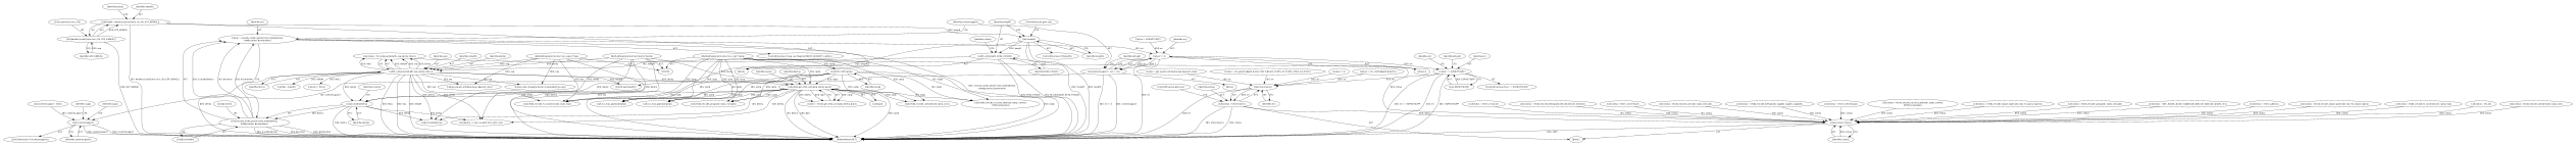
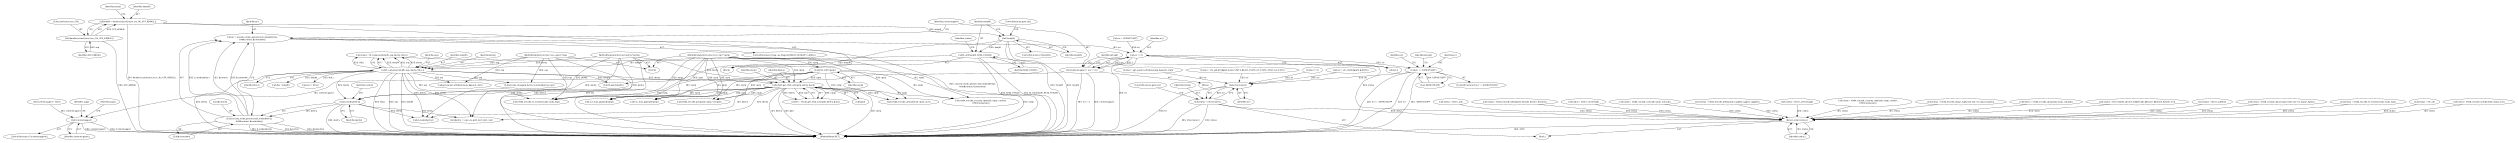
  digraph {
    fontname="Roboto Condensed"
    node [fontname="Roboto Condensed"]
    edge [fontname="Roboto Condensed"]
    n1 [label="(Call,err = security_inode_getsecctx(d_inode(dentry),\n\t\t\t\t\t\t&context, &contextlen))"]
    n2 [label="(Call,security_inode_getsecctx(d_inode(dentry),\n\t\t\t\t\t\t&context, &contextlen))"]
    n3 [label="(Call,err == 0)"]
    n4 [label="(MethodReturn,RET)"]
    n5 [label="(ControlStructure,if (exp->ex_flags & NFSEXP_SECURITY_LABEL))"]
    n6 [label="(Call,&contextlen)"]
    n7 [label="(Call,contextsupport = (err == 0))"]
    n8 [label="(Call,err == -EOPNOTSUPP)"]
    n9 [label="(Literal,1)"]
    n10 [label="(Call,d_inode(dentry))"]
    n11 [label="(Identifier,dentry)"]
    n12 [label="(Call,dentry == exp->ex_path.mnt->mnt_root)"]
    n13 [label="(Call,d_inode(dentry))"]
    n14 [label="(Call,fh_compose(tempfh, exp, dentry, NULL))"]
    n15 [label="(Call,nfsd4_get_nfs4_acl(rqstp, dentry, &acl))"]
    n16 [label="(Call,fhp = tempfh)"]
    n17 [label="(Call,acl == NULL)"]
    n18 [label="(Call,encode_change(p, &stat, d_inode(dentry), exp))"]
    n19 [label="(Call,fh_put(tempfh))"]
    n20 [label="(Identifier,NULL)"]
    n21 [label="(Call,status = fh_compose(tempfh, exp, dentry, NULL))"]
    n22 [label="(Call,nfsd4_encode_fs_locations(xdr, rqstp, exp))"]
    n23 [label="(Call,get_parent_attributes(exp, &parent_stat))"]
    n24 [label="(Call,svc_max_payload(rqstp))"]
    n25 [label="(Call,err = nfsd4_get_nfs4_acl(rqstp, dentry, &acl))"]
    n26 [label="(Call,&acl)"]
    n27 [label="(Call,svc_max_payload(rqstp))"]
    n28 [label="(Call,nfsd4_encode_group(xdr, rqstp, stat.gid))"]
    n29 [label="(Call,nfsd4_encode_aclname(xdr, rqstp, ace))"]
    n30 [label="(Call,nfsd4_encode_security_label(xdr, rqstp, context,\n\t\t\t\t\t\t\t\tcontextlen))"]
    n31 [label="(Return,return status;)"]
    n32 [label="(Call,fh_init(tempfh, NFS4_FHSIZE))"]
    n33 [label="(Block,)"]
    n34 [label="(Identifier,NFS4_FHSIZE)"]
    n35 [label="(Call,!tempfh)"]
    n36 [label="(Identifier,tempfh)"]
    n37 [label="(ControlStructure,if (!tempfh))"]
    n38 [label="(Call,tempfh = kmalloc(sizeof(struct svc_fh), GFP_KERNEL))"]
    n39 [label="(Call,kmalloc(sizeof(struct svc_fh), GFP_KERNEL))"]
    n40 [label="(Identifier,GFP_KERNEL)"]
    n41 [label="(MethodParameterIn,struct svc_export *exp)"]
    1000102
    n43 [label="(MethodParameterIn,struct dentry *dentry)"]
    n44 [label="(Call,SVC_NET(rqstp))"]
    n45 [label="(Identifier,rqstp)"]
    n46 [label="(MethodParameterIn,struct svc_rqst *rqstp)"]
    n47 [label="(Call,!contextsupport)"]
    n48 [label="(Block,)"]
    n49 [label="(Call,nfserrno(err))"]
    n50 [label="(ControlStructure,if (err == -EOPNOTSUPP))"]
    n51 [label="(Call,-EOPNOTSUPP)"]
    n52 [label="(ControlStructure,if (!contextsupport))"]
    n53 [label="(Identifier,contextsupport)"]
    n54 [label="(Call,status = nfserrno(err))"]
    n55 [label="(Identifier,err)"]
    n56 [label="(Block,)"]
    n57 [label="(Identifier,status)"]
    n58 [label="(Identifier,rqstp)"]
-   n59 [label="(Call,status = nfserr_resource)"]
+   n59 [label="(Call,status = nfserr_uid)"]
    n60 [label="(Identifier,status)"]
    n61 [label="(Call,status = nfsd4_encode_bitmap(xdr, bmval0, bmval1, bmval2))"]
    n62 [label="(Identifier,status)"]
    n63 [label="(Call,status = nfserr_serverfault)"]
    n64 [label="(Call,&context)"]
    n65 [label="(Call,status = nfsd4_encode_user(xdr, rqstp, stat.uid))"]
    n66 [label="(Identifier,err)"]
    n67 [label="(Call,status = nfsd4_encode_bitmap(xdr, supp[0], supp[1], supp[2]))"]
    n68 [label="(Identifier,err)"]
    n69 [label="(ControlStructure,goto out;)"]
    n70 [label="(Call,status = nfserr_attrnotsupp)"]
    n71 [label="(Call,err = -EOPNOTSUPP)"]
    n72 [label="(Identifier,bmval2)"]
    n73 [label="(Call,status = nfsd4_encode_security_label(xdr, rqstp, context,\n\t\t\t\t\t\t\t\tcontextlen))"]
    n74 [label="(Call,sizeof(struct svc_fh))"]
    n75 [label="(Identifier,supp)"]
    n76 [label="(Identifier,tempfh)"]
    n77 [label="(Identifier,context)"]
    n78 [label="(Identifier,err)"]
    n79 [label="(Identifier,exp)"]
    n80 [label="(Call,err = get_parent_attributes(exp, &parent_stat))"]
    n81 [label="(Identifier,tempfh)"]
    n82 [label="(Call,err = vfs_getattr(&path, &stat, STATX_BASIC_STATS, AT_STATX_SYNC_AS_STAT))"]
    n83 [label="(Call,contextsupport = false)"]
    n84 [label="(Call,err != 0)"]
    n85 [label="(Call,status = nfsd4_encode_layout_types(xdr, exp->ex_layout_types))"]
    n86 [label="(Identifier,supp)"]
    n87 [label="(Call,status = nfsd4_encode_group(xdr, rqstp, stat.gid))"]
    n88 [label="(Identifier,tempfh)"]
    n89 [label="(Identifier,err)"]
    n90 [label="(Identifier,status)"]
    n91 [label="(Identifier,bmval2)"]
    n92 [label="(Call,status = fattr_handle_absent_fs(&bmval0, &bmval1, &bmval2, &rdattr_err))"]
    n93 [label="(Call,err = vfs_statfs(&path, &statfs))"]
    n94 [label="(Identifier,dentry)"]
    n95 [label="(Identifier,dentry)"]
    n96 [label="(Call,status = nfserr_jukebox)"]
    n97 [label="(ControlStructure,goto out;)"]
    n98 [label="(Call,status = nfsd4_encode_layout_types(xdr, exp->ex_layout_types))"]
    n99 [label="(Call,status = nfsd4_encode_fs_locations(xdr, rqstp, exp))"]
    n100 [label="(Identifier,contextsupport)"]
    n101 [label="(Call,status = nfs_ok)"]
    n102 [label="(Call,status = nfsd4_encode_aclname(xdr, rqstp, ace))"]
    n1 -> n2 [label="CFG: "]
    n1 -> n3 [label="DDG: err"]
    n1 -> n4 [label="DDG: security_inode_getsecctx(d_inode(dentry),\n\t\t\t\t\t\t&context, &contextlen)"]
    n1 -> n5 [label="AST: "]
    n2 -> n1 [label="AST: "]
    n2 -> n1 [label="DDG: d_inode(dentry)"]
    n2 -> n1 [label="DDG: &context"]
    n2 -> n1 [label="DDG: &contextlen"]
    n2 -> n4 [label="DDG: &context"]
    n2 -> n4 [label="DDG: &contextlen"]
    n2 -> n4 [label="DDG: d_inode(dentry)"]
    n2 -> n6 [label="CFG: "]
    n3 -> n4 [label="DDG: err"]
    n3 -> n7 [label="AST: "]
    n3 -> n7 [label="DDG: err"]
    n3 -> n7 [label="DDG: 0"]
    n3 -> n8 [label="DDG: err"]
    n3 -> n9 [label="CFG: "]
    n6 -> n2 [label="AST: "]
    n7 -> n3 [label="CFG: "]
    n7 -> n4 [label="DDG: err == 0"]
    n7 -> n4 [label="DDG: contextsupport"]
    n7 -> n47 [label="DDG: contextsupport"]
    n7 -> n48 [label="AST: "]
    n8 -> n4 [label="DDG: err == -EOPNOTSUPP"]
    n8 -> n4 [label="DDG: err"]
    n8 -> n4 [label="DDG: -EOPNOTSUPP"]
    n8 -> n49 [label="DDG: err"]
    n8 -> n50 [label="AST: "]
    n8 -> n51 [label="CFG: "]
    n9 -> n3 [label="AST: "]
    n10 -> n2 [label="AST: "]
    n10 -> n2 [label="DDG: dentry"]
    n10 -> n4 [label="DDG: dentry"]
    n10 -> n11 [label="CFG: "]
    n10 -> n12 [label="DDG: dentry"]
    n10 -> n13 [label="DDG: dentry"]
    n11 -> n10 [label="AST: "]
    n14 -> n4 [label="DDG: dentry"]
    n14 -> n4 [label="DDG: NULL"]
    n14 -> n4 [label="DDG: exp"]
    n14 -> n4 [label="DDG: tempfh"]
    n14 -> n10 [label="DDG: dentry"]
    n14 -> n12 [label="DDG: dentry"]
    n14 -> n13 [label="DDG: dentry"]
    n14 -> n15 [label="DDG: dentry"]
    n14 -> n16 [label="DDG: tempfh"]
    n14 -> n17 [label="DDG: NULL"]
    n14 -> n18 [label="DDG: exp"]
    n14 -> n19 [label="DDG: tempfh"]
    n14 -> n20 [label="CFG: "]
    n14 -> n21 [label="AST: "]
    n14 -> n21 [label="DDG: tempfh"]
    n14 -> n21 [label="DDG: exp"]
    n14 -> n21 [label="DDG: dentry"]
    n14 -> n21 [label="DDG: NULL"]
    n14 -> n22 [label="DDG: exp"]
    n14 -> n23 [label="DDG: exp"]
    n15 -> n4 [label="DDG: &acl"]
    n15 -> n4 [label="DDG: rqstp"]
    n15 -> n4 [label="DDG: dentry"]
    n15 -> n10 [label="DDG: dentry"]
    n15 -> n12 [label="DDG: dentry"]
    n15 -> n13 [label="DDG: dentry"]
    n15 -> n22 [label="DDG: rqstp"]
    n15 -> n24 [label="DDG: rqstp"]
    n15 -> n25 [label="AST: "]
    n15 -> n25 [label="DDG: rqstp"]
    n15 -> n25 [label="DDG: dentry"]
    n15 -> n25 [label="DDG: &acl"]
    n15 -> n26 [label="CFG: "]
    n15 -> n27 [label="DDG: rqstp"]
    n15 -> n28 [label="DDG: rqstp"]
    n15 -> n29 [label="DDG: rqstp"]
    n15 -> n30 [label="DDG: rqstp"]
    n20 -> n14 [label="AST: "]
    n21 -> n14 [label="CFG: "]
    n21 -> n31 [label="DDG: status"]
    n25 -> n15 [label="CFG: "]
    n26 -> n15 [label="AST: "]
    n31 -> n4 [label="DDG: <RET>"]
    n31 -> n56 [label="AST: "]
    n31 -> n57 [label="CFG: "]
    n32 -> n4 [label="DDG: NFS4_FHSIZE"]
    n32 -> n4 [label="DDG: fh_init(tempfh, NFS4_FHSIZE)"]
    n32 -> n14 [label="DDG: tempfh"]
    n32 -> n33 [label="AST: "]
    n32 -> n34 [label="CFG: "]
    n34 -> n32 [label="AST: "]
    n35 -> n4 [label="DDG: !tempfh"]
    n35 -> n4 [label="DDG: tempfh"]
    n35 -> n19 [label="DDG: tempfh"]
    n35 -> n32 [label="DDG: tempfh"]
    n35 -> n36 [label="CFG: "]
    n35 -> n37 [label="AST: "]
    n36 -> n35 [label="AST: "]
    n38 -> n4 [label="DDG: kmalloc(sizeof(struct svc_fh), GFP_KERNEL)"]
    n38 -> n33 [label="AST: "]
    n38 -> n35 [label="DDG: tempfh"]
    n38 -> n39 [label="CFG: "]
    n39 -> n4 [label="DDG: GFP_KERNEL"]
    n39 -> n38 [label="AST: "]
    n39 -> n38 [label="DDG: GFP_KERNEL"]
    n39 -> n40 [label="CFG: "]
    n40 -> n39 [label="DDG: exp"]
    n41 -> n4 [label="DDG: exp"]
    n41 -> n14 [label="DDG: exp"]
    n41 -> n18 [label="DDG: exp"]
    n41 -> n22 [label="DDG: exp"]
    n41 -> n23 [label="DDG: exp"]
    n41 -> 1000102 [label="AST: "]
    n43 -> n4 [label="DDG: dentry"]
    n43 -> n10 [label="DDG: dentry"]
    n43 -> n12 [label="DDG: dentry"]
    n43 -> n13 [label="DDG: dentry"]
    n43 -> n14 [label="DDG: dentry"]
    n43 -> n15 [label="DDG: dentry"]
    n43 -> 1000102 [label="AST: "]
    n44 -> n4 [label="DDG: rqstp"]
    n44 -> n15 [label="DDG: rqstp"]
    n44 -> n22 [label="DDG: rqstp"]
    n44 -> n24 [label="DDG: rqstp"]
    n44 -> n27 [label="DDG: rqstp"]
    n44 -> n28 [label="DDG: rqstp"]
    n44 -> n29 [label="DDG: rqstp"]
    n44 -> n30 [label="DDG: rqstp"]
    n44 -> n45 [label="CFG: "]
    n45 -> n44 [label="AST: "]
    n46 -> n4 [label="DDG: rqstp"]
    n46 -> n15 [label="DDG: rqstp"]
    n46 -> n22 [label="DDG: rqstp"]
    n46 -> n24 [label="DDG: rqstp"]
    n46 -> n27 [label="DDG: rqstp"]
    n46 -> n28 [label="DDG: rqstp"]
    n46 -> n29 [label="DDG: rqstp"]
    n46 -> n30 [label="DDG: rqstp"]
    n46 -> 1000102 [label="AST: "]
    n46 -> n44 [label="DDG: rqstp"]
    n47 -> n4 [label="DDG: !contextsupport"]
    n47 -> n4 [label="DDG: contextsupport"]
    n47 -> n52 [label="AST: "]
    n47 -> n53 [label="CFG: "]
    n49 -> n4 [label="DDG: err"]
    n49 -> n54 [label="AST: "]
    n49 -> n54 [label="DDG: err"]
    n49 -> n55 [label="CFG: "]
    n51 -> n8 [label="AST: "]
    n51 -> n8 [label="DDG: EOPNOTSUPP"]
    n53 -> n47 [label="AST: "]
    n54 -> n4 [label="DDG: nfserrno(err)"]
    n54 -> n4 [label="DDG: status"]
    n54 -> n31 [label="DDG: status"]
    n54 -> n49 [label="CFG: "]
    n54 -> n56 [label="AST: "]
    n55 -> n49 [label="AST: "]
    n57 -> n31 [label="AST: "]
    n57 -> n31 [label="DDG: status"]
    n58 -> n15 [label="AST: "]
    n59 -> n31 [label="DDG: status"]
    n60 -> n32 [label="CFG: "]
    n61 -> n31 [label="DDG: status"]
    n62 -> n38 [label="CFG: "]
    n63 -> n31 [label="DDG: status"]
    n64 -> n2 [label="AST: "]
    n65 -> n31 [label="DDG: status"]
    n66 -> n8 [label="AST: "]
    n67 -> n31 [label="DDG: status"]
    n68 -> n1 [label="AST: "]
    n69 -> n54 [label="CFG: "]
    n70 -> n31 [label="DDG: status"]
    n71 -> n3 [label="DDG: err"]
    n72 -> n7 [label="CFG: "]
    n73 -> n31 [label="DDG: status"]
    n74 -> n39 [label="AST: "]
    n75 -> n47 [label="CFG: "]
    n76 -> n32 [label="AST: "]
    n76 -> n35 [label="CFG: "]
    n77 -> n10 [label="CFG: "]
    n78 -> n8 [label="CFG: "]
    n79 -> n14 [label="AST: "]
    n80 -> n49 [label="DDG: err"]
    n81 -> n14 [label="AST: "]
    n82 -> n49 [label="DDG: err"]
    n83 -> n47 [label="DDG: contextsupport"]
    n84 -> n49 [label="DDG: err"]
    n85 -> n31 [label="DDG: status"]
    n86 -> n47 [label="CFG: "]
    n87 -> n31 [label="DDG: status"]
    n88 -> n38 [label="AST: "]
    n89 -> n3 [label="AST: "]
    n90 -> n54 [label="AST: "]
    n91 -> n8 [label="CFG: "]
    n92 -> n31 [label="DDG: status"]
    n93 -> n49 [label="DDG: err"]
    n94 -> n15 [label="AST: "]
    n95 -> n14 [label="AST: "]
    n96 -> n31 [label="DDG: status"]
    n97 -> n35 [label="CFG: "]
    n98 -> n31 [label="DDG: status"]
    n99 -> n31 [label="DDG: status"]
    n100 -> n1 [label="CFG: "]
    n100 -> n7 [label="AST: "]
    n101 -> n31 [label="DDG: status"]
    n102 -> n31 [label="DDG: status"]
  }
